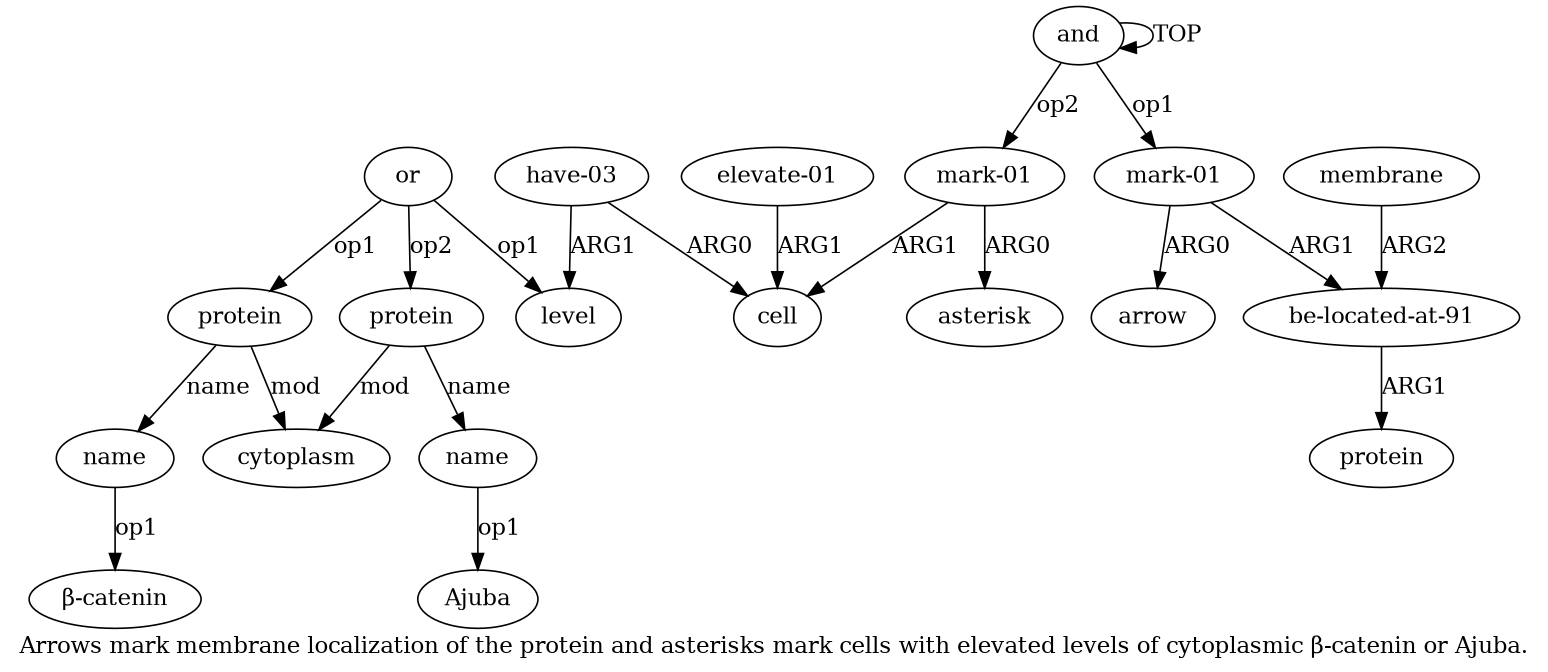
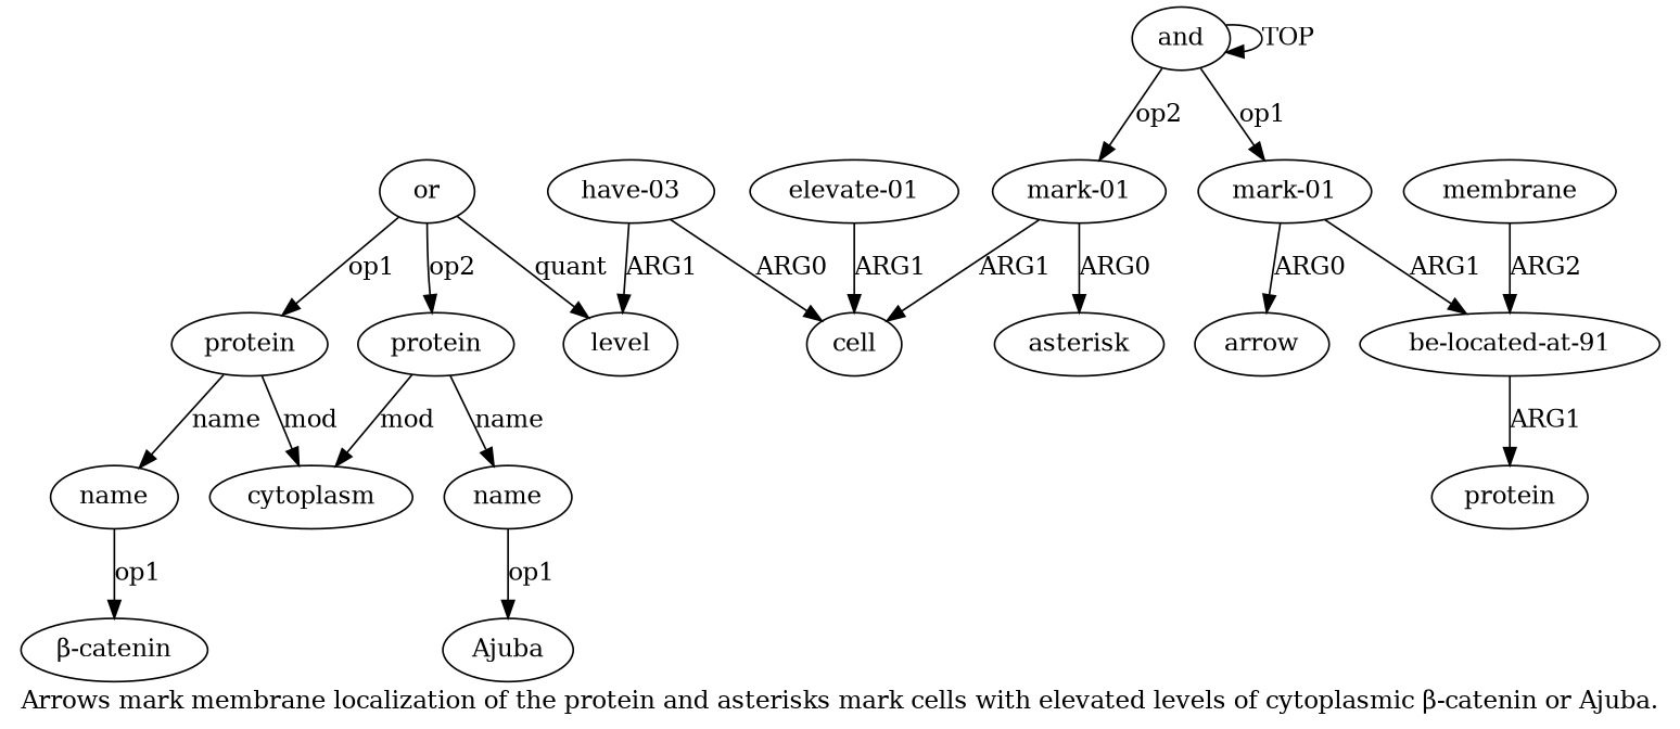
  digraph {
    label="Arrows mark membrane localization of the protein and asterisks mark cells with elevated levels of cytoplasmic β-catenin or Ajuba."
    node [color=black gold_ind=-1 gold_label=protein test_ind=-1 test_label=protein]
    edge [color=black gold_label=ARG1 test_label=ARG1]
    n1 [gold_ind=15 gold_label=cytoplasm label=cytoplasm test_ind=15 test_label=cytoplasm]
    n2 [gold_ind=14 gold_label=name label=name test_ind=14 test_label=name]
    n3 [gold_label="β-catenin" label="β-catenin" test_label="β-catenin"]
    n4 [gold_ind=17 gold_label=name label=name test_ind=17 test_label=name]
    n5 [gold_label=Ajuba label=Ajuba test_label=Ajuba]
    n6 [gold_ind=16 label=protein test_ind=16]
    n7 [gold_ind=11 gold_label="elevate-01" label="elevate-01" test_ind=11 test_label="elevate-01"]
    n8 [gold_ind=8 gold_label=cell label=cell test_ind=8 test_label=cell]
    n9 [gold_ind=10 gold_label=level label=level test_ind=10 test_label=level]
    n10 [gold_ind=13 label=protein test_ind=13]
    n11 [gold_ind=12 gold_label=or label=or test_ind=12 test_label=or]
    n12 [gold_ind=1 gold_label="mark-01" label="mark-01" test_ind=1 test_label="mark-01"]
    n13 [gold_ind=3 gold_label="be-located-at-91" label="be-located-at-91" test_ind=3 test_label="be-located-at-91"]
    n14 [gold_ind=2 gold_label=arrow label=arrow test_ind=2 test_label=arrow]
    n15 [gold_ind=4 label=protein test_ind=4]
    n16 [gold_ind=5 gold_label=membrane label=membrane test_ind=5 test_label=membrane]
    n17 [gold_ind=0 gold_label=and label=and test_ind=0 test_label=and]
    n18 [gold_ind=6 gold_label="mark-01" label="mark-01" test_ind=6 test_label="mark-01"]
    n19 [gold_ind=7 gold_label=asterisk label=asterisk test_ind=7 test_label=asterisk]
    n20 [gold_ind=9 gold_label="have-03" label="have-03" test_ind=9 test_label="have-03"]
    n2 -> n3 [gold_label=op1 label=op1 test_label=op1]
    n4 -> n5 [gold_label=op1 label=op1 test_label=op1]
    n6 -> n1 [gold_label=mod label=mod test_label=mod]
    n6 -> n4 [gold_label=name label=name test_label=name]
    n7 -> n8 [label=ARG1]
    n10 -> n1 [gold_label=mod label=mod test_label=mod]
    n10 -> n2 [gold_label=name label=name test_label=name]
    n11 -> n6 [gold_label=op2 label=op2 test_label=op2]
-   n11 -> n9 [gold_label=quant label=op1 test_label=quant]
+   n11 -> n9 [gold_label=quant label=quant test_label=quant]
    n11 -> n10 [gold_label=op1 label=op1 test_label=op1]
    n12 -> n13 [label=ARG1]
    n12 -> n14 [gold_label=ARG0 label=ARG0 test_label=ARG0]
    n13 -> n15 [label=ARG1]
    n16 -> n13 [gold_label=ARG2 label=ARG2 test_label=ARG2]
    n17 -> n12 [gold_label=op1 label=op1 test_label=op1]
    n17 -> n17 [gold_label=TOP label=TOP test_label=TOP]
    n17 -> n18 [gold_label=op2 label=op2 test_label=op2]
    n18 -> n8 [label=ARG1]
    n18 -> n19 [gold_label=ARG0 label=ARG0 test_label=ARG0]
    n20 -> n8 [gold_label=ARG0 label=ARG0 test_label=ARG0]
    n20 -> n9 [label=ARG1]
  }
